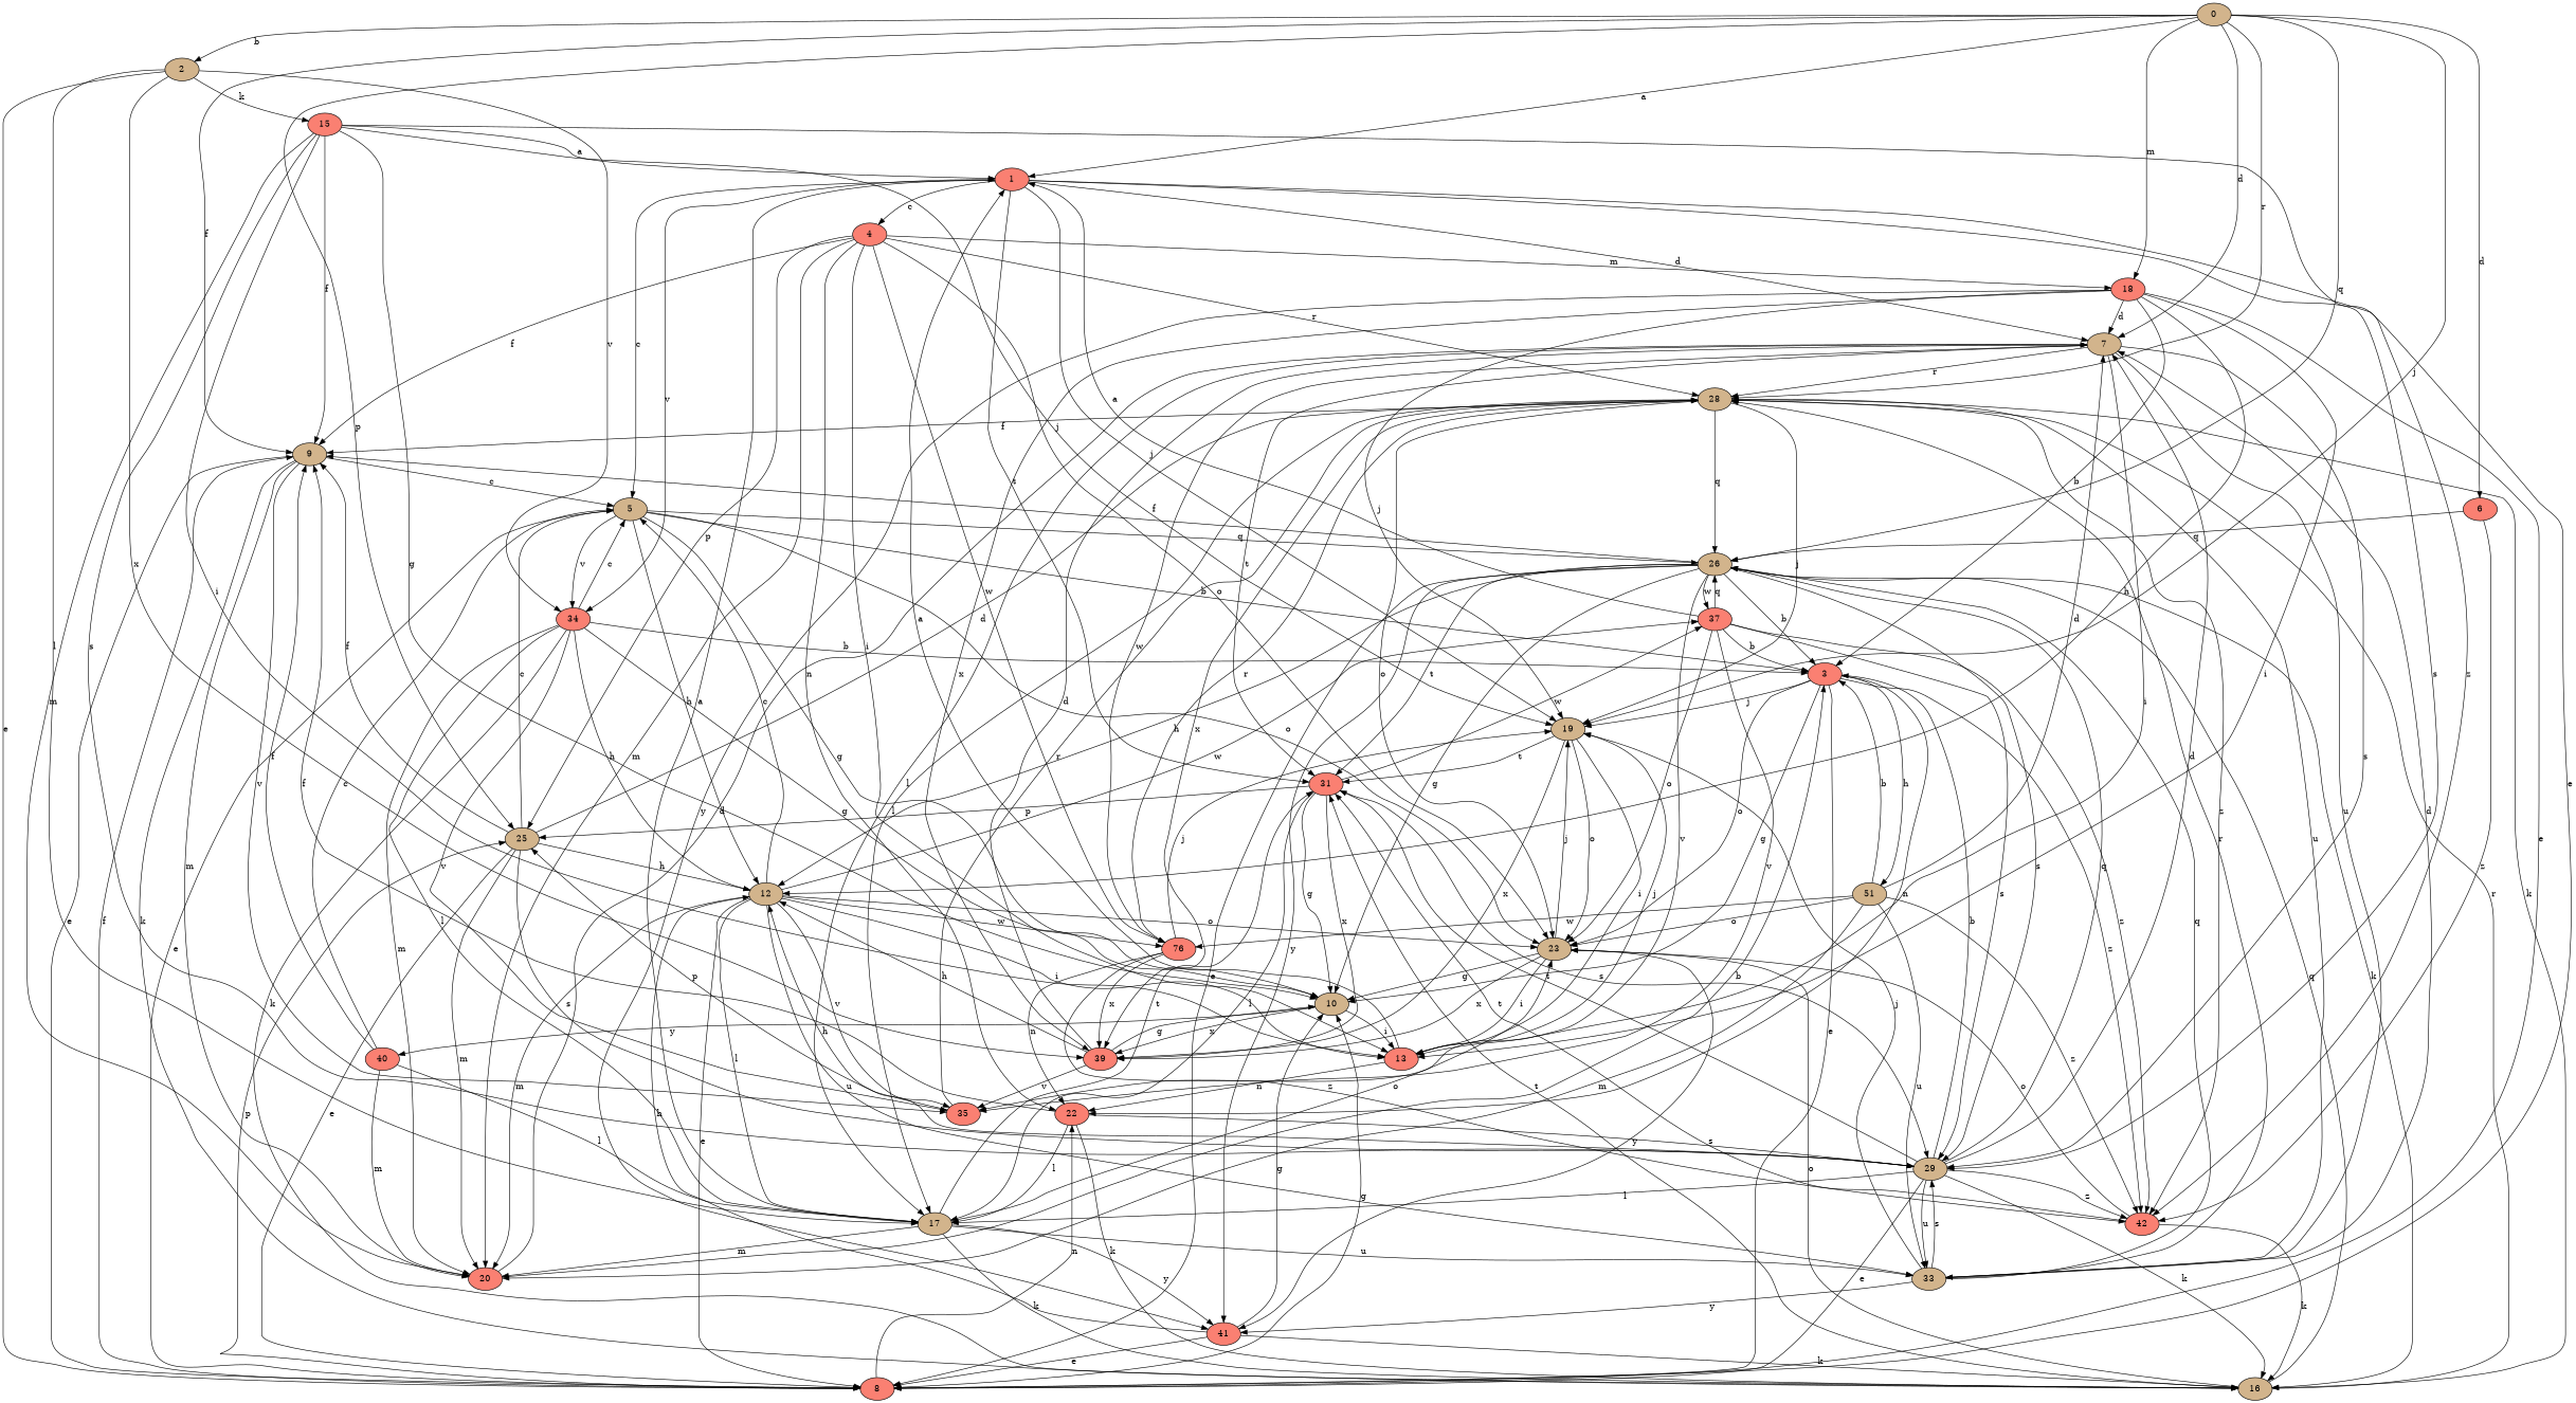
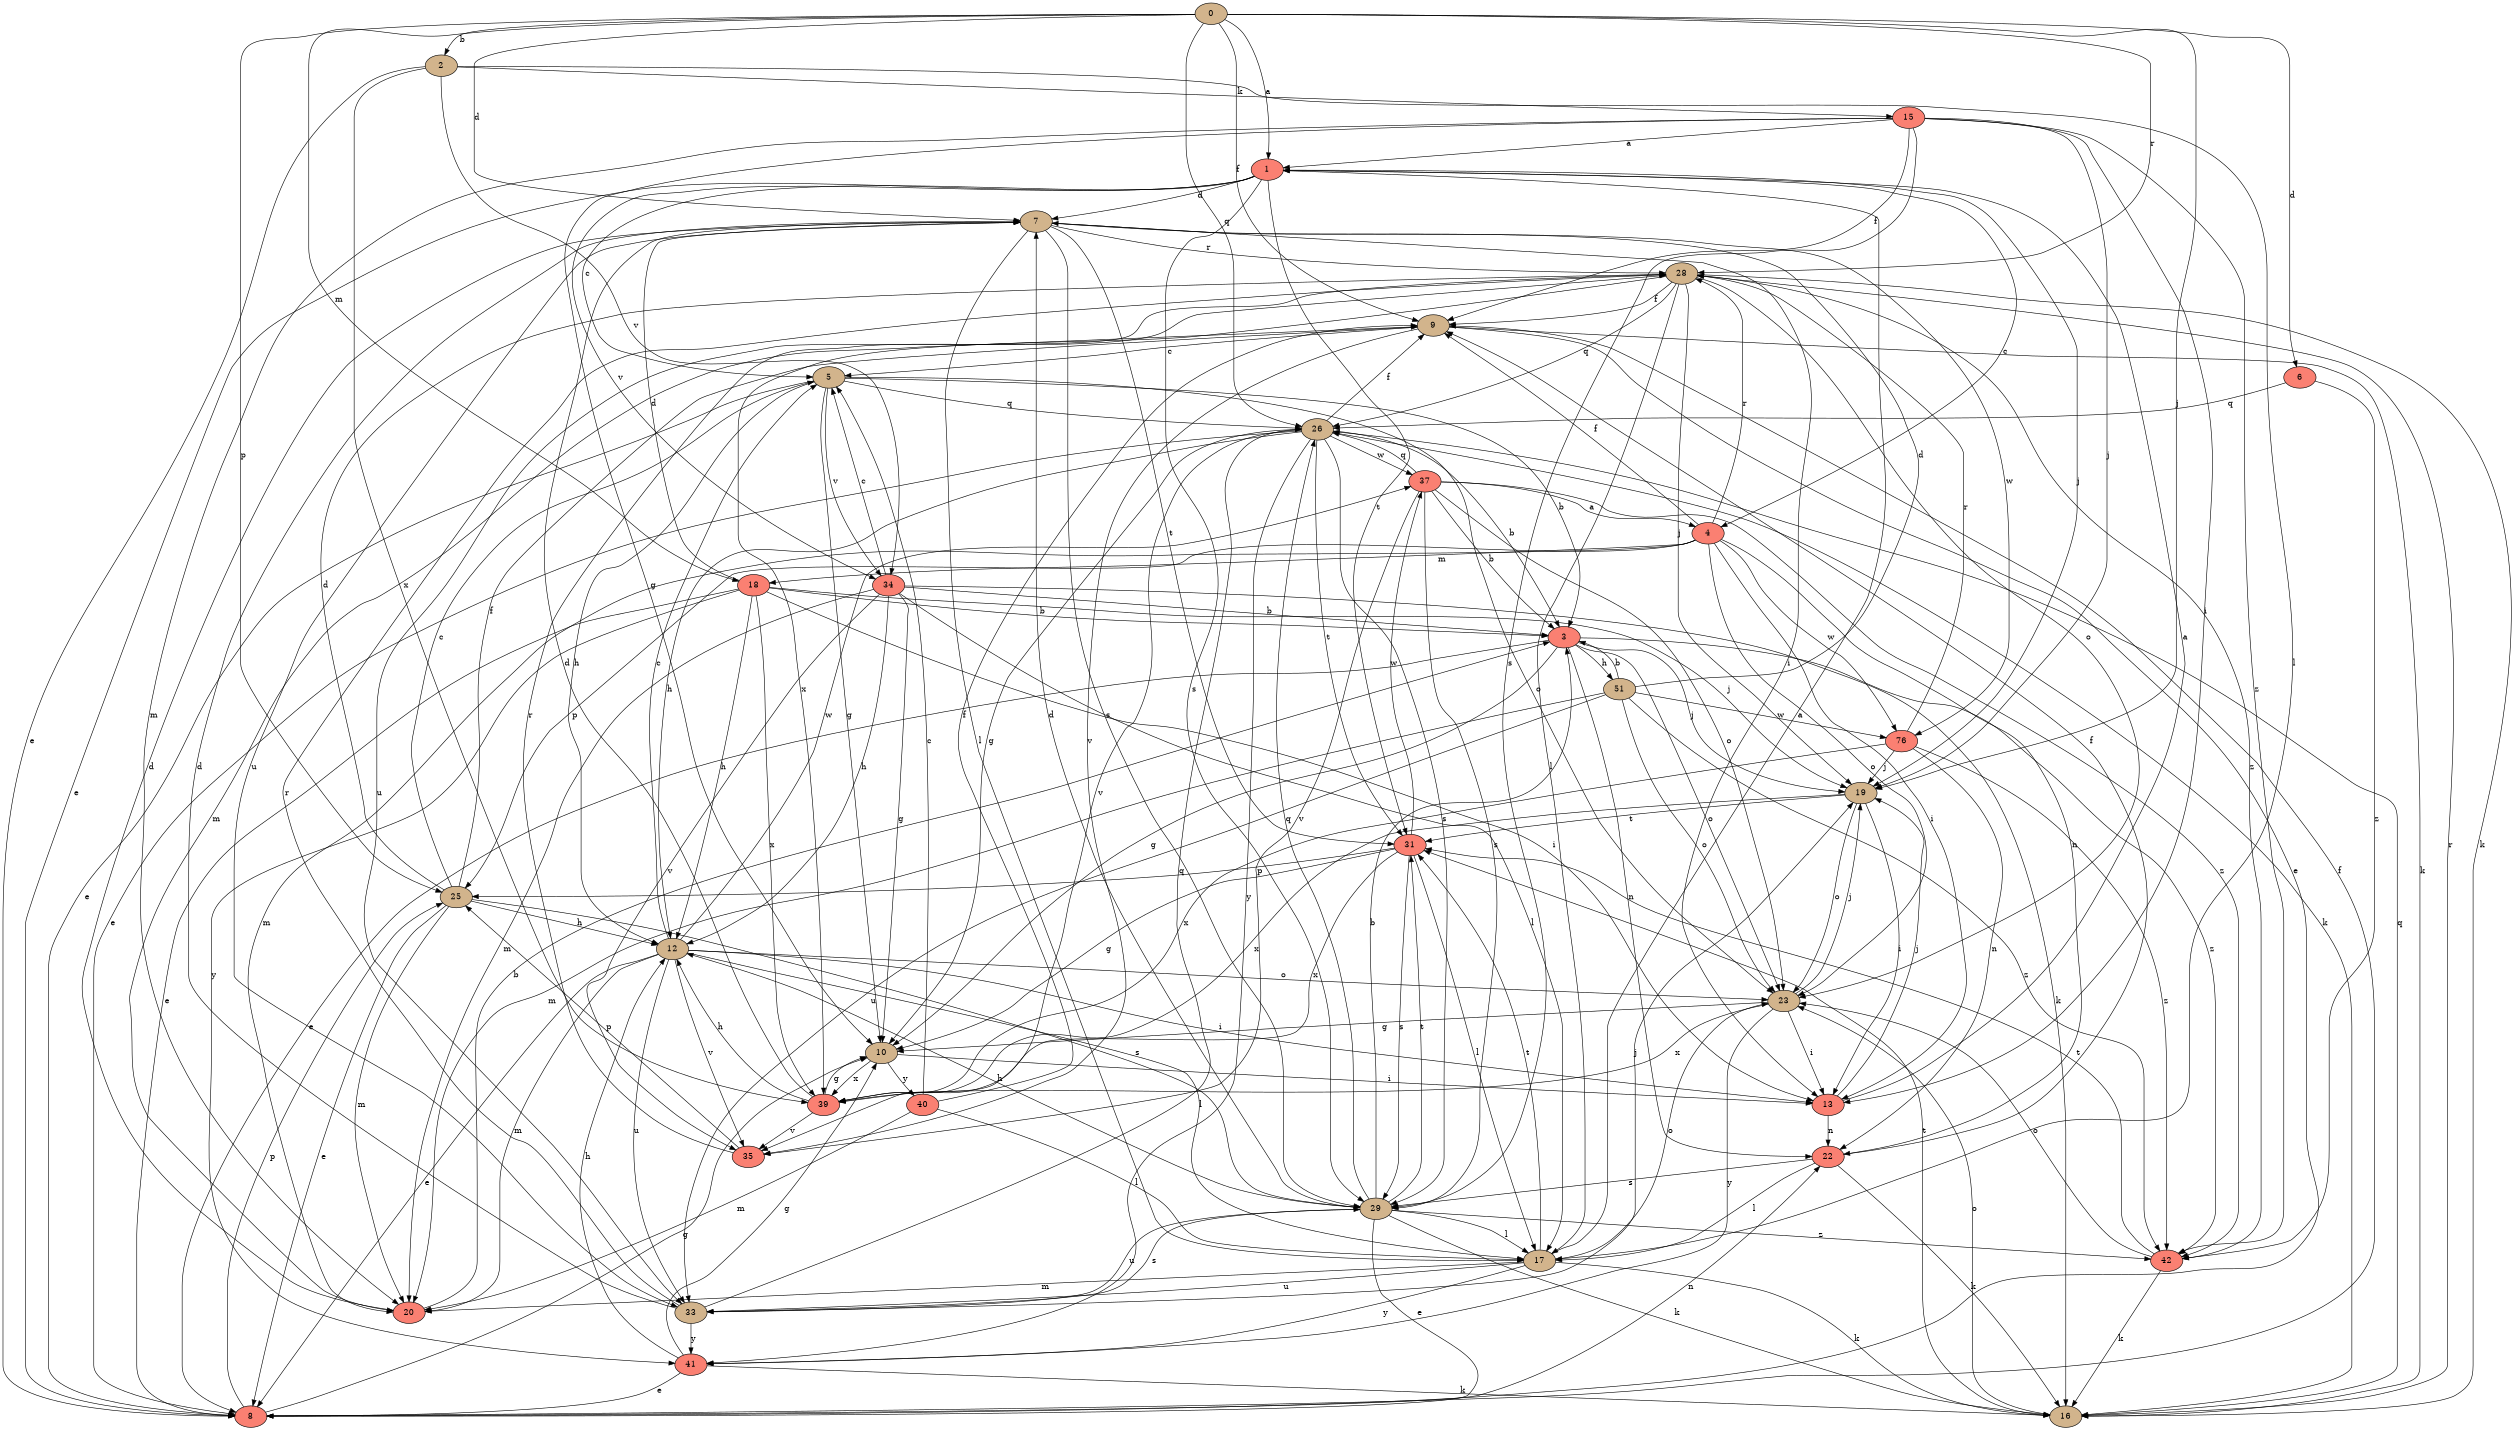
  strict digraph {
    node [fillcolor=salmon style=filled]
    0 [fillcolor=tan]
    1
    2 [fillcolor=tan]
    6
    7 [fillcolor=tan]
    9 [fillcolor=tan]
    n7 [fillcolor=tan label=19]
    18
    25 [fillcolor=tan]
    26 [fillcolor=tan]
    28 [fillcolor=tan]
    4
    5 [fillcolor=tan]
    8
    29 [fillcolor=tan]
    31
    34
    15
    17 [fillcolor=tan]
    39
    42
    13
    n23 [label=76]
    33 [fillcolor=tan]
    20
    16 [fillcolor=tan]
    35
    23 [fillcolor=tan]
    3
    12 [fillcolor=tan]
    41
    10 [fillcolor=tan]
    37
    22
    n35 [fillcolor=tan label=51]
    40
    0 -> 1 [label=a]
    0 -> 2 [label=b]
    0 -> 6 [label=d]
    0 -> 7 [label=d]
    0 -> 9 [label=f]
    0 -> n7 [label=j]
    0 -> 18 [label=m]
    0 -> 25 [label=p]
    0 -> 26 [label=q]
    0 -> 28 [label=r]
    1 -> 7 [label=d]
    1 -> n7 [label=j]
    1 -> 4 [label=c]
    1 -> 5 [label=c]
    1 -> 8 [label=e]
    1 -> 29 [label=s]
    1 -> 31 [label=t]
    1 -> 34 [label=v]
    2 -> 8 [label=e]
    2 -> 34 [label=v]
    2 -> 15 [label=k]
    2 -> 17 [label=l]
    2 -> 39 [label=x]
    6 -> 26 [label=q]
    6 -> 42 [label=z]
    7 -> 28 [label=r]
    7 -> 29 [label=s]
    7 -> 31 [label=t]
    7 -> 17 [label=l]
    7 -> 13 [label=i]
    7 -> n23 [label=w]
    7 -> 33 [label=u]
    9 -> 5 [label=c]
    9 -> 8 [label=e]
    9 -> 20 [label=m]
    9 -> 16 [label=k]
    9 -> 35 [label=v]
    n7 -> 31 [label=t]
    n7 -> 39 [label=x]
    n7 -> 13 [label=i]
    n7 -> 23 [label=o]
    18 -> 7 [label=d]
    18 -> n7 [label=j]
    18 -> 8 [label=e]
    18 -> 39 [label=x]
    18 -> 13 [label=i]
    18 -> 3 [label=b]
    18 -> 12 [label=h]
    18 -> 41 [label=y]
    25 -> 9 [label=f]
    25 -> 28 [label=d]
    25 -> 5 [label=c]
    25 -> 8 [label=e]
    25 -> 29 [label=s]
    25 -> 20 [label=m]
    25 -> 12 [label=h]
    26 -> 9 [label=f]
    26 -> 8 [label=e]
    26 -> 29 [label=s]
    26 -> 31 [label=t]
    26 -> 16 [label=k]
    26 -> 35 [label=v]
    26 -> 3 [label=b]
    26 -> 12 [label=h]
    26 -> 41 [label=y]
    26 -> 10 [label=g]
    26 -> 37 [label=w]
    28 -> 9 [label=f]
    28 -> n7 [label=j]
    28 -> 26 [label=q]
    28 -> 17 [label=l]
    28 -> 39 [label=x]
    28 -> 42 [label=z]
    28 -> 33 [label=u]
    28 -> 16 [label=k]
    28 -> 23 [label=o]
    4 -> 9 [label=f]
    4 -> 18 [label=m]
    4 -> 25 [label=p]
    4 -> 28 [label=r]
    4 -> 13 [label=i]
    4 -> n23 [label=w]
    4 -> 20 [label=m]
    4 -> 23 [label=o]
    4 -> 22 [label=n]
    5 -> 26 [label=q]
    5 -> 8 [label=e]
    5 -> 34 [label=v]
    5 -> 23 [label=o]
    5 -> 3 [label=b]
    5 -> 12 [label=h]
    5 -> 10 [label=g]
    8 -> 9 [label=f]
    8 -> 25 [label=p]
    8 -> 10 [label=g]
    8 -> 22 [label=n]
    29 -> 7 [label=d]
    29 -> 26 [label=q]
    29 -> 8 [label=e]
    29 -> 31 [label=t]
    29 -> 17 [label=l]
    29 -> 42 [label=z]
    29 -> 33 [label=u]
    29 -> 16 [label=k]
    29 -> 3 [label=b]
    29 -> 12 [label=h]
    31 -> 25 [label=p]
    31 -> 29 [label=s]
    31 -> 17 [label=l]
    31 -> 39 [label=x]
    31 -> 10 [label=g]
    31 -> 37 [label=w]
    34 -> 5 [label=c]
    34 -> 17 [label=l]
    34 -> 20 [label=m]
    34 -> 16 [label=k]
    34 -> 35 [label=v]
    34 -> 3 [label=b]
    34 -> 12 [label=h]
    34 -> 10 [label=g]
    15 -> 1 [label=a]
    15 -> 9 [label=f]
    15 -> n7 [label=j]
    15 -> 29 [label=s]
    15 -> 42 [label=z]
    15 -> 13 [label=i]
    15 -> 20 [label=m]
    15 -> 10 [label=g]
    17 -> 1 [label=a]
    17 -> 31 [label=t]
    17 -> 33 [label=u]
    17 -> 20 [label=m]
    17 -> 16 [label=k]
    17 -> 23 [label=o]
    17 -> 41 [label=y]
    39 -> 7 [label=d]
    39 -> 35 [label=v]
    39 -> 12 [label=h]
    39 -> 10 [label=g]
    42 -> 31 [label=t]
    42 -> 16 [label=k]
    42 -> 23 [label=o]
    13 -> 1 [label=a]
    13 -> n7 [label=j]
    13 -> 22 [label=n]
    n23 -> n7 [label=j]
    n23 -> 28 [label=r]
    n23 -> 39 [label=x]
    n23 -> 42 [label=z]
    n23 -> 22 [label=n]
    33 -> 7 [label=d]
    33 -> n7 [label=j]
    33 -> 26 [label=q]
    33 -> 28 [label=r]
    33 -> 29 [label=s]
    33 -> 41 [label=y]
    20 -> 7 [label=d]
    20 -> 3 [label=b]
    16 -> 26 [label=q]
    16 -> 28 [label=r]
    16 -> 31 [label=t]
    16 -> 23 [label=o]
    35 -> 25 [label=p]
    35 -> 28 [label=r]
    23 -> n7 [label=j]
    23 -> 39 [label=x]
    23 -> 13 [label=i]
    23 -> 41 [label=y]
    23 -> 10 [label=g]
    3 -> n7 [label=j]
    3 -> 8 [label=e]
    3 -> 42 [label=z]
    3 -> 23 [label=o]
    3 -> 10 [label=g]
    3 -> 22 [label=n]
    3 -> n35 [label=h]
    12 -> 5 [label=c]
    12 -> 8 [label=e]
    12 -> 17 [label=l]
    12 -> 13 [label=i]
-   12 -> n23 [label=w]
    12 -> 33 [label=u]
    12 -> 20 [label=m]
    12 -> 35 [label=v]
    12 -> 23 [label=o]
    12 -> 37 [label=w]
    41 -> 8 [label=e]
    41 -> 16 [label=k]
    41 -> 12 [label=h]
    41 -> 10 [label=g]
    10 -> 39 [label=x]
    10 -> 13 [label=i]
    10 -> 40 [label=y]
-   37 -> 1 [label=a]
+   37 -> 4 [label=a]
    37 -> 26 [label=q]
    37 -> 29 [label=s]
    37 -> 42 [label=z]
    37 -> 35 [label=v]
    37 -> 23 [label=o]
    37 -> 3 [label=b]
    22 -> 9 [label=f]
    22 -> 29 [label=s]
    22 -> 17 [label=l]
    22 -> 16 [label=k]
    n35 -> 7 [label=d]
    n35 -> 42 [label=z]
    n35 -> n23 [label=w]
    n35 -> 33 [label=u]
    n35 -> 20 [label=m]
    n35 -> 23 [label=o]
    n35 -> 3 [label=b]
    40 -> 9 [label=f]
    40 -> 5 [label=c]
    40 -> 17 [label=l]
    40 -> 20 [label=m]
  }
